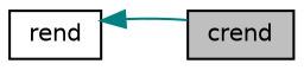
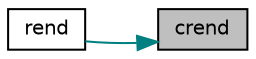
  digraph {
    rankdir=RL
    fontname="DejaVu Sans"
    node [color=black fontname="DejaVu Sans" fontsize=10 shape=record style=filled]
    n1 [fillcolor=grey75 fontcolor=black height=0.2 label=crend width=0.4]
    n2 [fillcolor=white height=0.2 label=rend width=0.4]
-   n2 -> n1 [color=teal dir=back fontname="DejaVu Sans" fontsize=10 labelfontname=Helvetica labelfontsize=10 style=solid]
+   n1 -> n2 [color=teal dir=back fontname="DejaVu Sans" fontsize=10 labelfontname=Helvetica labelfontsize=10 style=solid]
  }
